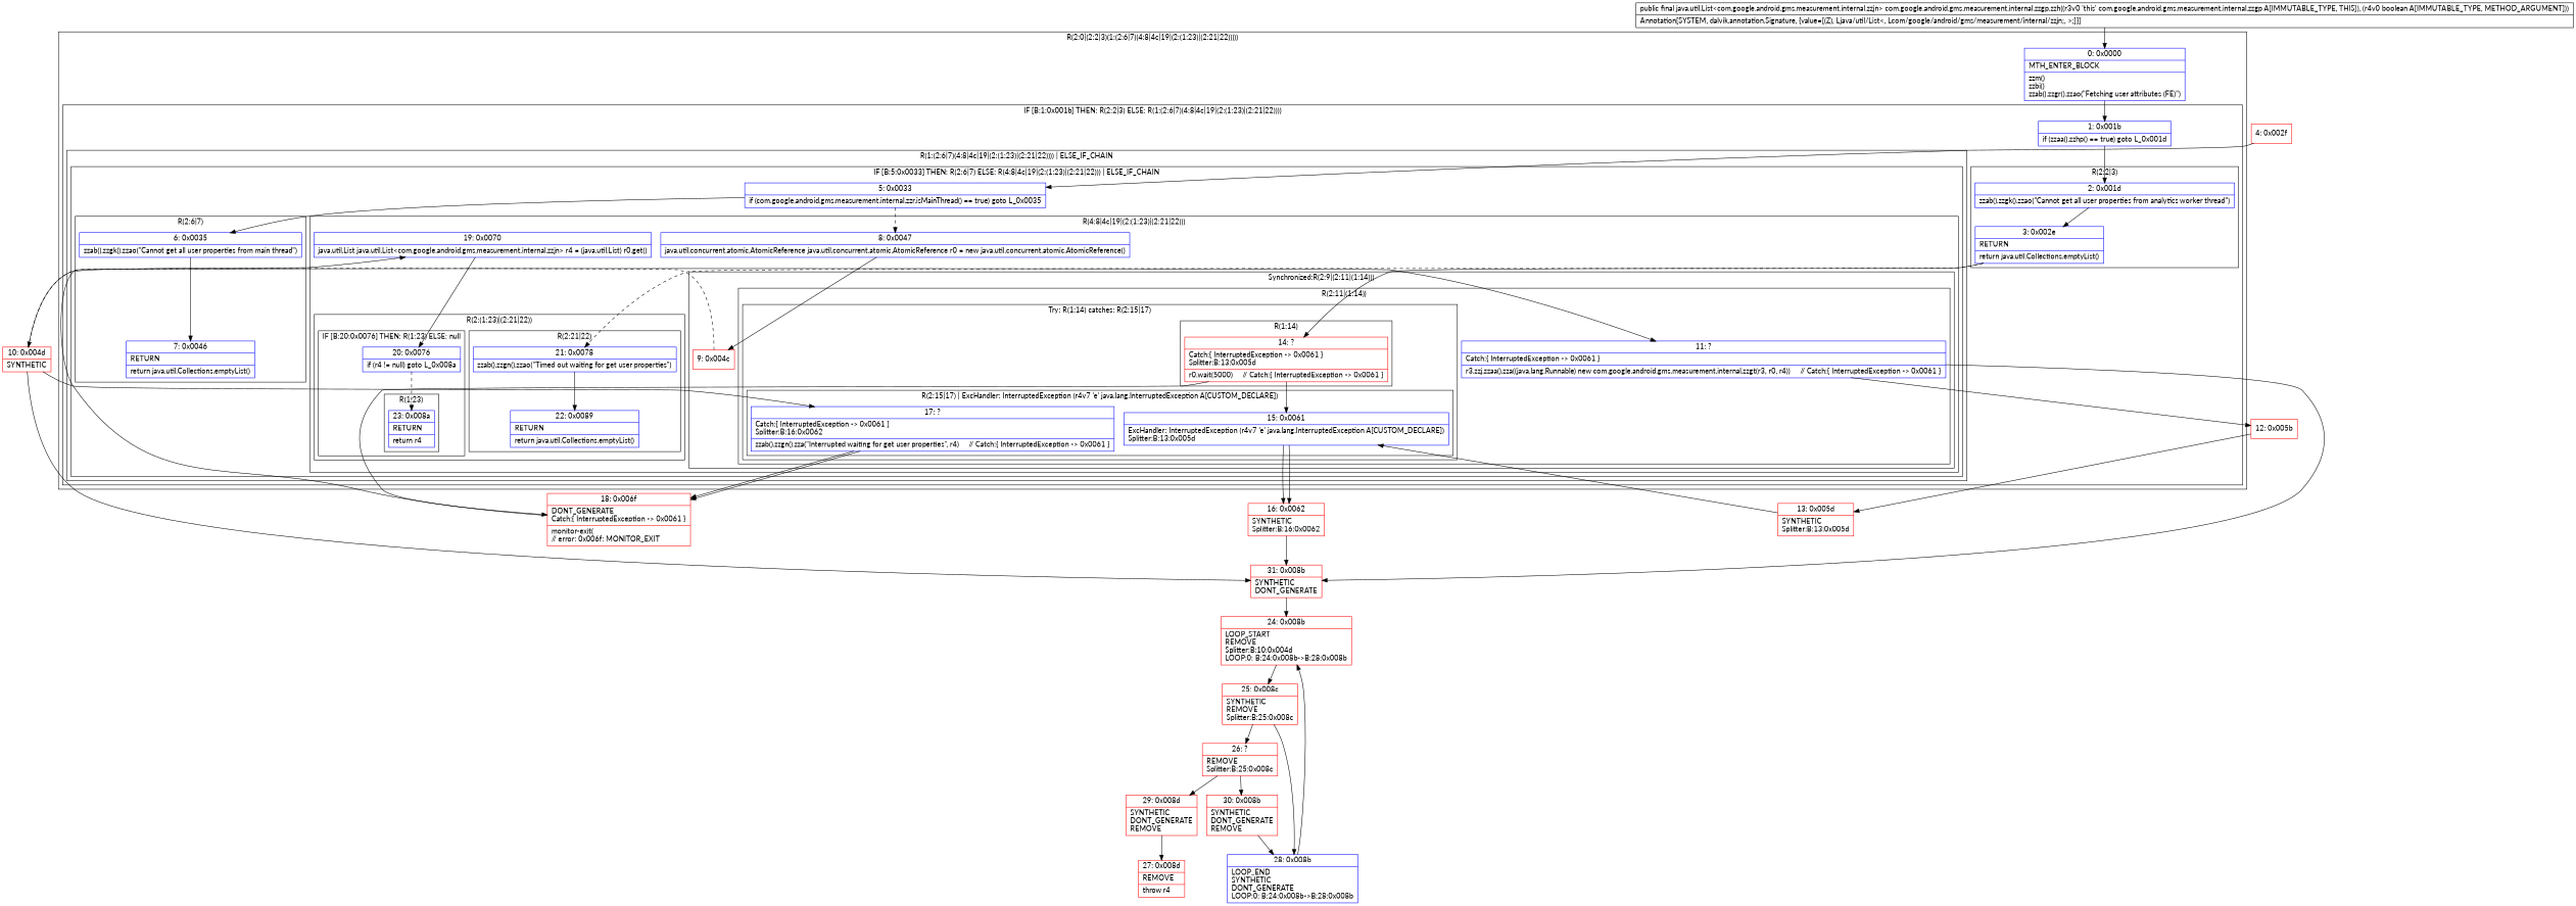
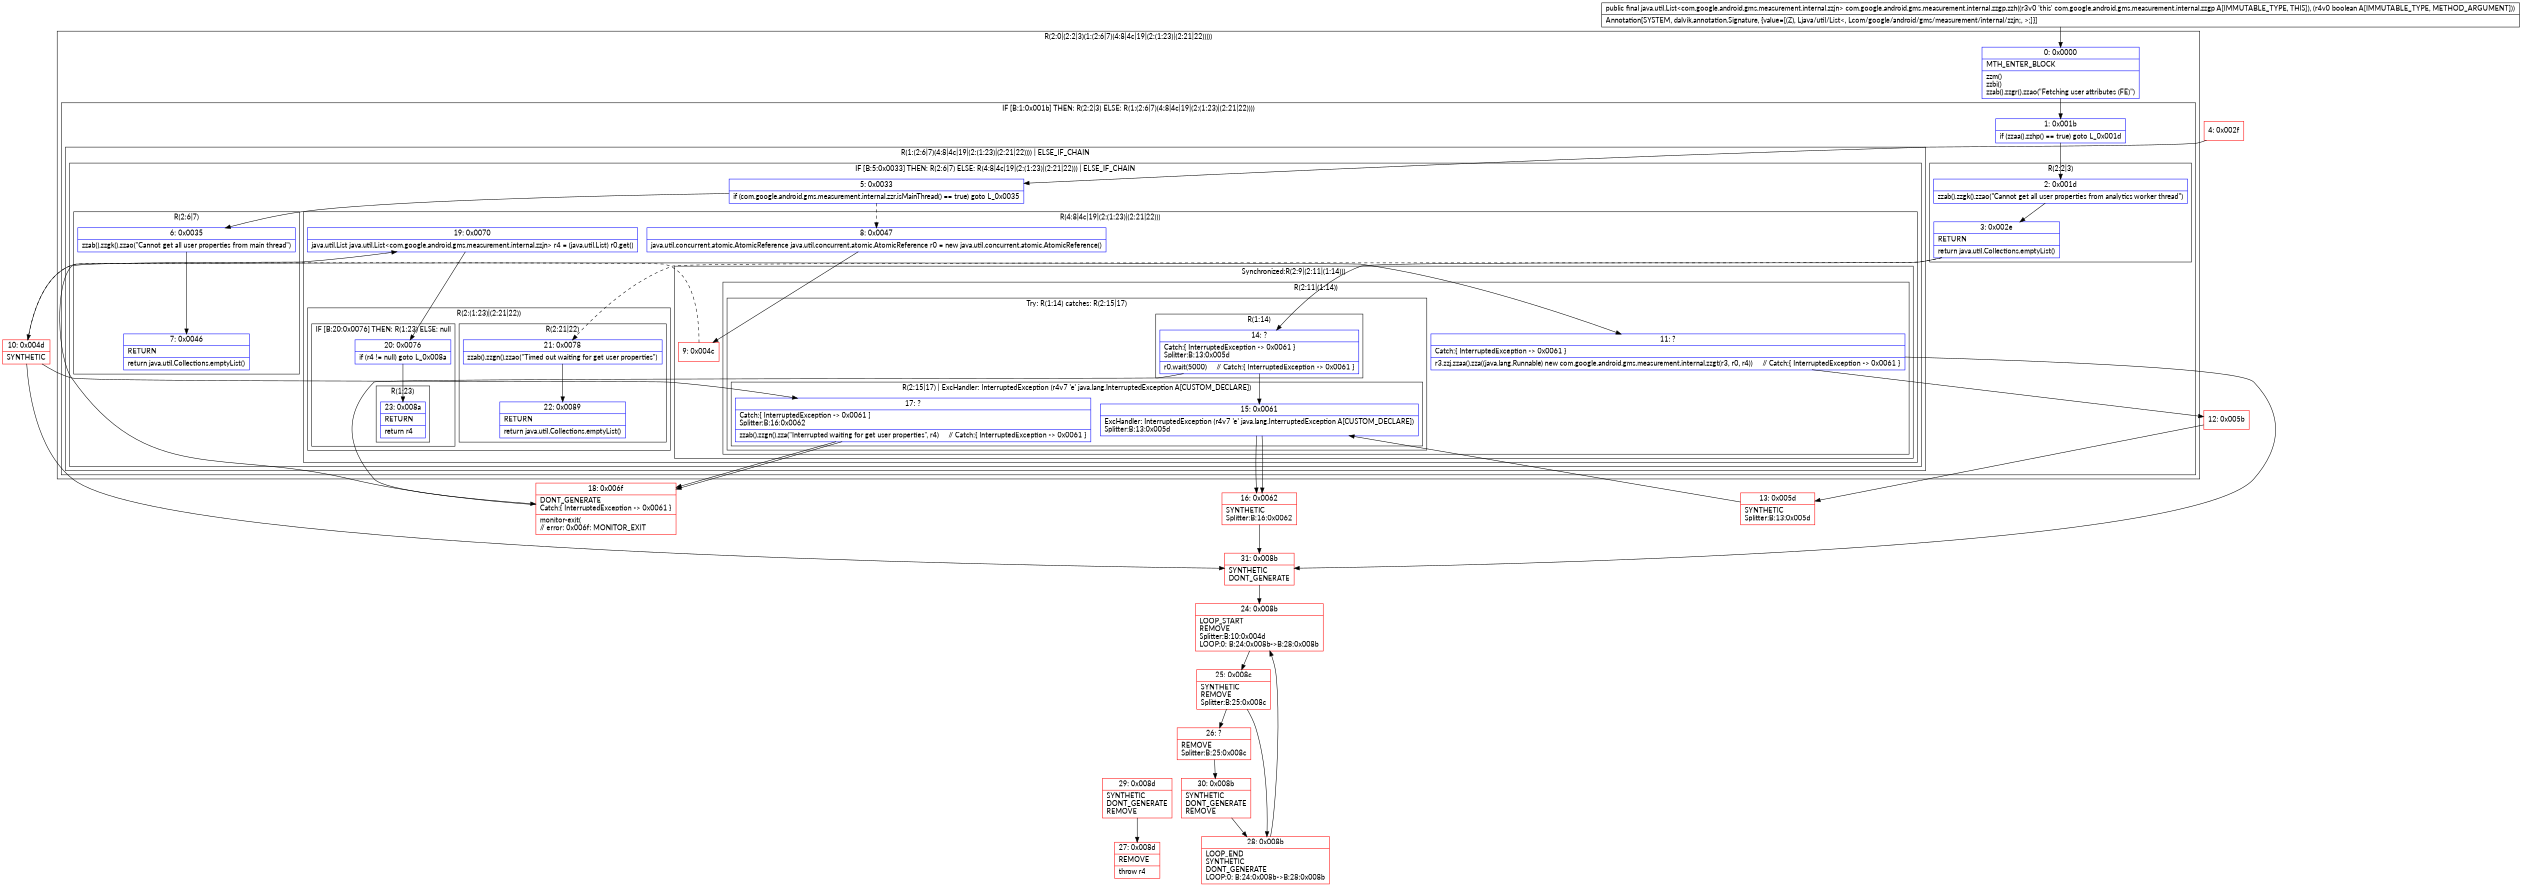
  digraph {
    fontname=Lato
    node [color=blue fontname=Lato shape=record]
    edge [fontname=Lato]
    n1 [label="{2\:\ 0x001d|zzab().zzgk().zzao(\"Cannot get all user properties from analytics worker thread\")\l}"]
    n2 [label="{3\:\ 0x002e|RETURN\l|return java.util.Collections.emptyList()\l}"]
    n3 [label="{6\:\ 0x0035|zzab().zzgk().zzao(\"Cannot get all user properties from main thread\")\l}"]
    n4 [label="{7\:\ 0x0046|RETURN\l|return java.util.Collections.emptyList()\l}"]
-   n5 [color=red label="{14\:\ ?|Catch:\{ InterruptedException \-\> 0x0061 \}\lSplitter:B:13:0x005d\l|r0.wait(5000)     \/\/ Catch:\{ InterruptedException \-\> 0x0061 \}\l}"]
+   n5 [label="{14\:\ ?|Catch:\{ InterruptedException \-\> 0x0061 \}\lSplitter:B:13:0x005d\l|r0.wait(5000)     \/\/ Catch:\{ InterruptedException \-\> 0x0061 \}\l}"]
    n6 [label="{15\:\ 0x0061|ExcHandler: InterruptedException (r4v7 'e' java.lang.InterruptedException A[CUSTOM_DECLARE])\lSplitter:B:13:0x005d\l}"]
    n7 [label="{17\:\ ?|Catch:\{ InterruptedException \-\> 0x0061 \}\lSplitter:B:16:0x0062\l|zzab().zzgn().zza(\"Interrupted waiting for get user properties\", r4)     \/\/ Catch:\{ InterruptedException \-\> 0x0061 \}\l}"]
    n8 [label="{11\:\ ?|Catch:\{ InterruptedException \-\> 0x0061 \}\l|r3.zzj.zzaa().zza((java.lang.Runnable) new com.google.android.gms.measurement.internal.zzgt(r3, r0, r4))     \/\/ Catch:\{ InterruptedException \-\> 0x0061 \}\l}"]
    n9 [color=red label="{9\:\ 0x004c}"]
    n10 [label="{23\:\ 0x008a|RETURN\l|return r4\l}"]
    n11 [label="{20\:\ 0x0076|if (r4 != null) goto L_0x008a\l}"]
    n12 [label="{21\:\ 0x0078|zzab().zzgn().zzao(\"Timed out waiting for get user properties\")\l}"]
    n13 [label="{22\:\ 0x0089|RETURN\l|return java.util.Collections.emptyList()\l}"]
    n14 [label="{8\:\ 0x0047|java.util.concurrent.atomic.AtomicReference java.util.concurrent.atomic.AtomicReference r0 = new java.util.concurrent.atomic.AtomicReference()\l}"]
    n15 [label="{19\:\ 0x0070|java.util.List java.util.List\<com.google.android.gms.measurement.internal.zzjn\> r4 = (java.util.List) r0.get()\l}"]
    n16 [label="{5\:\ 0x0033|if (com.google.android.gms.measurement.internal.zzr.isMainThread() == true) goto L_0x0035\l}"]
    n17 [label="{1\:\ 0x001b|if (zzaa().zzhp() == true) goto L_0x001d\l}"]
    n18 [label="{0\:\ 0x0000|MTH_ENTER_BLOCK\l|zzm()\lzzbi()\lzzab().zzgr().zzao(\"Fetching user attributes (FE)\")\l}"]
    n19 [color=red label="{18\:\ 0x006f|DONT_GENERATE\lCatch:\{ InterruptedException \-\> 0x0061 \}\l|monitor\-exit(\l\/\/ error: 0x006f: MONITOR_EXIT  \l}"]
    n20 [color=red label="{16\:\ 0x0062|SYNTHETIC\lSplitter:B:16:0x0062\l}"]
    n21 [color=red label="{12\:\ 0x005b}"]
    n22 [color=red label="{31\:\ 0x008b|SYNTHETIC\lDONT_GENERATE\l}"]
    n23 [color=red label="{10\:\ 0x004d|SYNTHETIC\l}"]
    n24 [color=red label="{4\:\ 0x002f}"]
    n25 [color=red label="{13\:\ 0x005d|SYNTHETIC\lSplitter:B:13:0x005d\l}"]
    n26 [color=red label="{24\:\ 0x008b|LOOP_START\lREMOVE\lSplitter:B:10:0x004d\lLOOP:0: B:24:0x008b\-\>B:28:0x008b\l}"]
    n27 [color=red label="{25\:\ 0x008c|SYNTHETIC\lREMOVE\lSplitter:B:25:0x008c\l}"]
    n28 [color=red label="{26\:\ ?|REMOVE\lSplitter:B:25:0x008c\l}"]
-   n29 [label="{28\:\ 0x008b|LOOP_END\lSYNTHETIC\lDONT_GENERATE\lLOOP:0: B:24:0x008b\-\>B:28:0x008b\l}"]
+   n29 [color=red label="{28\:\ 0x008b|LOOP_END\lSYNTHETIC\lDONT_GENERATE\lLOOP:0: B:24:0x008b\-\>B:28:0x008b\l}"]
    n30 [color=red label="{29\:\ 0x008d|SYNTHETIC\lDONT_GENERATE\lREMOVE\l}"]
    n31 [color=red label="{30\:\ 0x008b|SYNTHETIC\lDONT_GENERATE\lREMOVE\l}"]
    n32 [color=red label="{27\:\ 0x008d|REMOVE\l|throw r4\l}"]
    n33 [label="{public final java.util.List\<com.google.android.gms.measurement.internal.zzjn\> com.google.android.gms.measurement.internal.zzgp.zzh((r3v0 'this' com.google.android.gms.measurement.internal.zzgp A[IMMUTABLE_TYPE, THIS]), (r4v0 boolean A[IMMUTABLE_TYPE, METHOD_ARGUMENT]))  | Annotation[SYSTEM, dalvik.annotation.Signature, \{value=[(Z), Ljava\/util\/List\<, Lcom\/google\/android\/gms\/measurement\/internal\/zzjn;, \>;]\}]\l}" color=""]
    subgraph cluster_1 {
      label="R(2:0|(2:2|3)(1:(2:6|7)(4:8|4c|19|(2:(1:23)|(2:21|22)))))"
      n18
      subgraph cluster_2 {
        label="IF [B:1:0x001b] THEN: R(2:2|3) ELSE: R(1:(2:6|7)(4:8|4c|19|(2:(1:23)|(2:21|22))))"
        n17
        subgraph cluster_3 {
          label="R(2:2|3)"
          n1
          n2
        }
        subgraph cluster_4 {
          label="R(1:(2:6|7)(4:8|4c|19|(2:(1:23)|(2:21|22)))) | ELSE_IF_CHAIN\l"
          subgraph cluster_5 {
            label="IF [B:5:0x0033] THEN: R(2:6|7) ELSE: R(4:8|4c|19|(2:(1:23)|(2:21|22))) | ELSE_IF_CHAIN\l"
            n16
            subgraph cluster_6 {
              label="R(2:6|7)"
              n3
              n4
            }
            subgraph cluster_7 {
              label="R(4:8|4c|19|(2:(1:23)|(2:21|22)))"
              n14
              n15
              subgraph cluster_8 {
                label="Synchronized:R(2:9|(2:11|(1:14)))"
                n9
                subgraph cluster_9 {
                  label="R(2:11|(1:14))"
                  n8
                  subgraph cluster_10 {
                    label="Try: R(1:14) catches: R(2:15|17)"
                    subgraph cluster_11 {
                      label="R(1:14)"
                      n5
                    }
                    subgraph cluster_12 {
                      label="R(2:15|17) | ExcHandler: InterruptedException (r4v7 'e' java.lang.InterruptedException A[CUSTOM_DECLARE])\l"
                      n6
                      n7
                    }
                  }
                }
              }
              subgraph cluster_13 {
                label="R(2:(1:23)|(2:21|22))"
                subgraph cluster_14 {
                  label="IF [B:20:0x0076] THEN: R(1:23) ELSE: null"
                  n11
                  subgraph cluster_15 {
                    label="R(1:23)"
                    n10
                  }
                }
                subgraph cluster_16 {
                  label="R(2:21|22)"
                  n12
                  n13
                }
              }
            }
          }
        }
      }
    }
    subgraph cluster_17 {
      label="R(2:15|17) | ExcHandler: InterruptedException (r4v7 'e' java.lang.InterruptedException A[CUSTOM_DECLARE])\l"
    }
    n1 -> n2
    n2 -> n5
    n2 -> n12 [style=dashed]
    n3 -> n4
    n5 -> n6
    n5 -> n19
    n6 -> n20
    n6 -> n20
    n7 -> n19
    n7 -> n19
    n8 -> n21
    n8 -> n22
    n9 -> n23 [style=dashed]
-   n11 -> n10 [style=dashed]
+   n11 -> n10
    n12 -> n13
    n14 -> n9
    n15 -> n11
    n16 -> n3
    n16 -> n14 [style=dashed]
    n17 -> n1
    n18 -> n17
    n19 -> n15
    n20 -> n22
    n21 -> n25
    n22 -> n26
    n23 -> n7
    n23 -> n8
    n23 -> n22
    n24 -> n16
    n25 -> n6
    n26 -> n27
    n27 -> n28
    n27 -> n29
-   n28 -> n30
    n28 -> n31
    n29 -> n26
    n30 -> n32
    n31 -> n29
    n33 -> n18
  }
